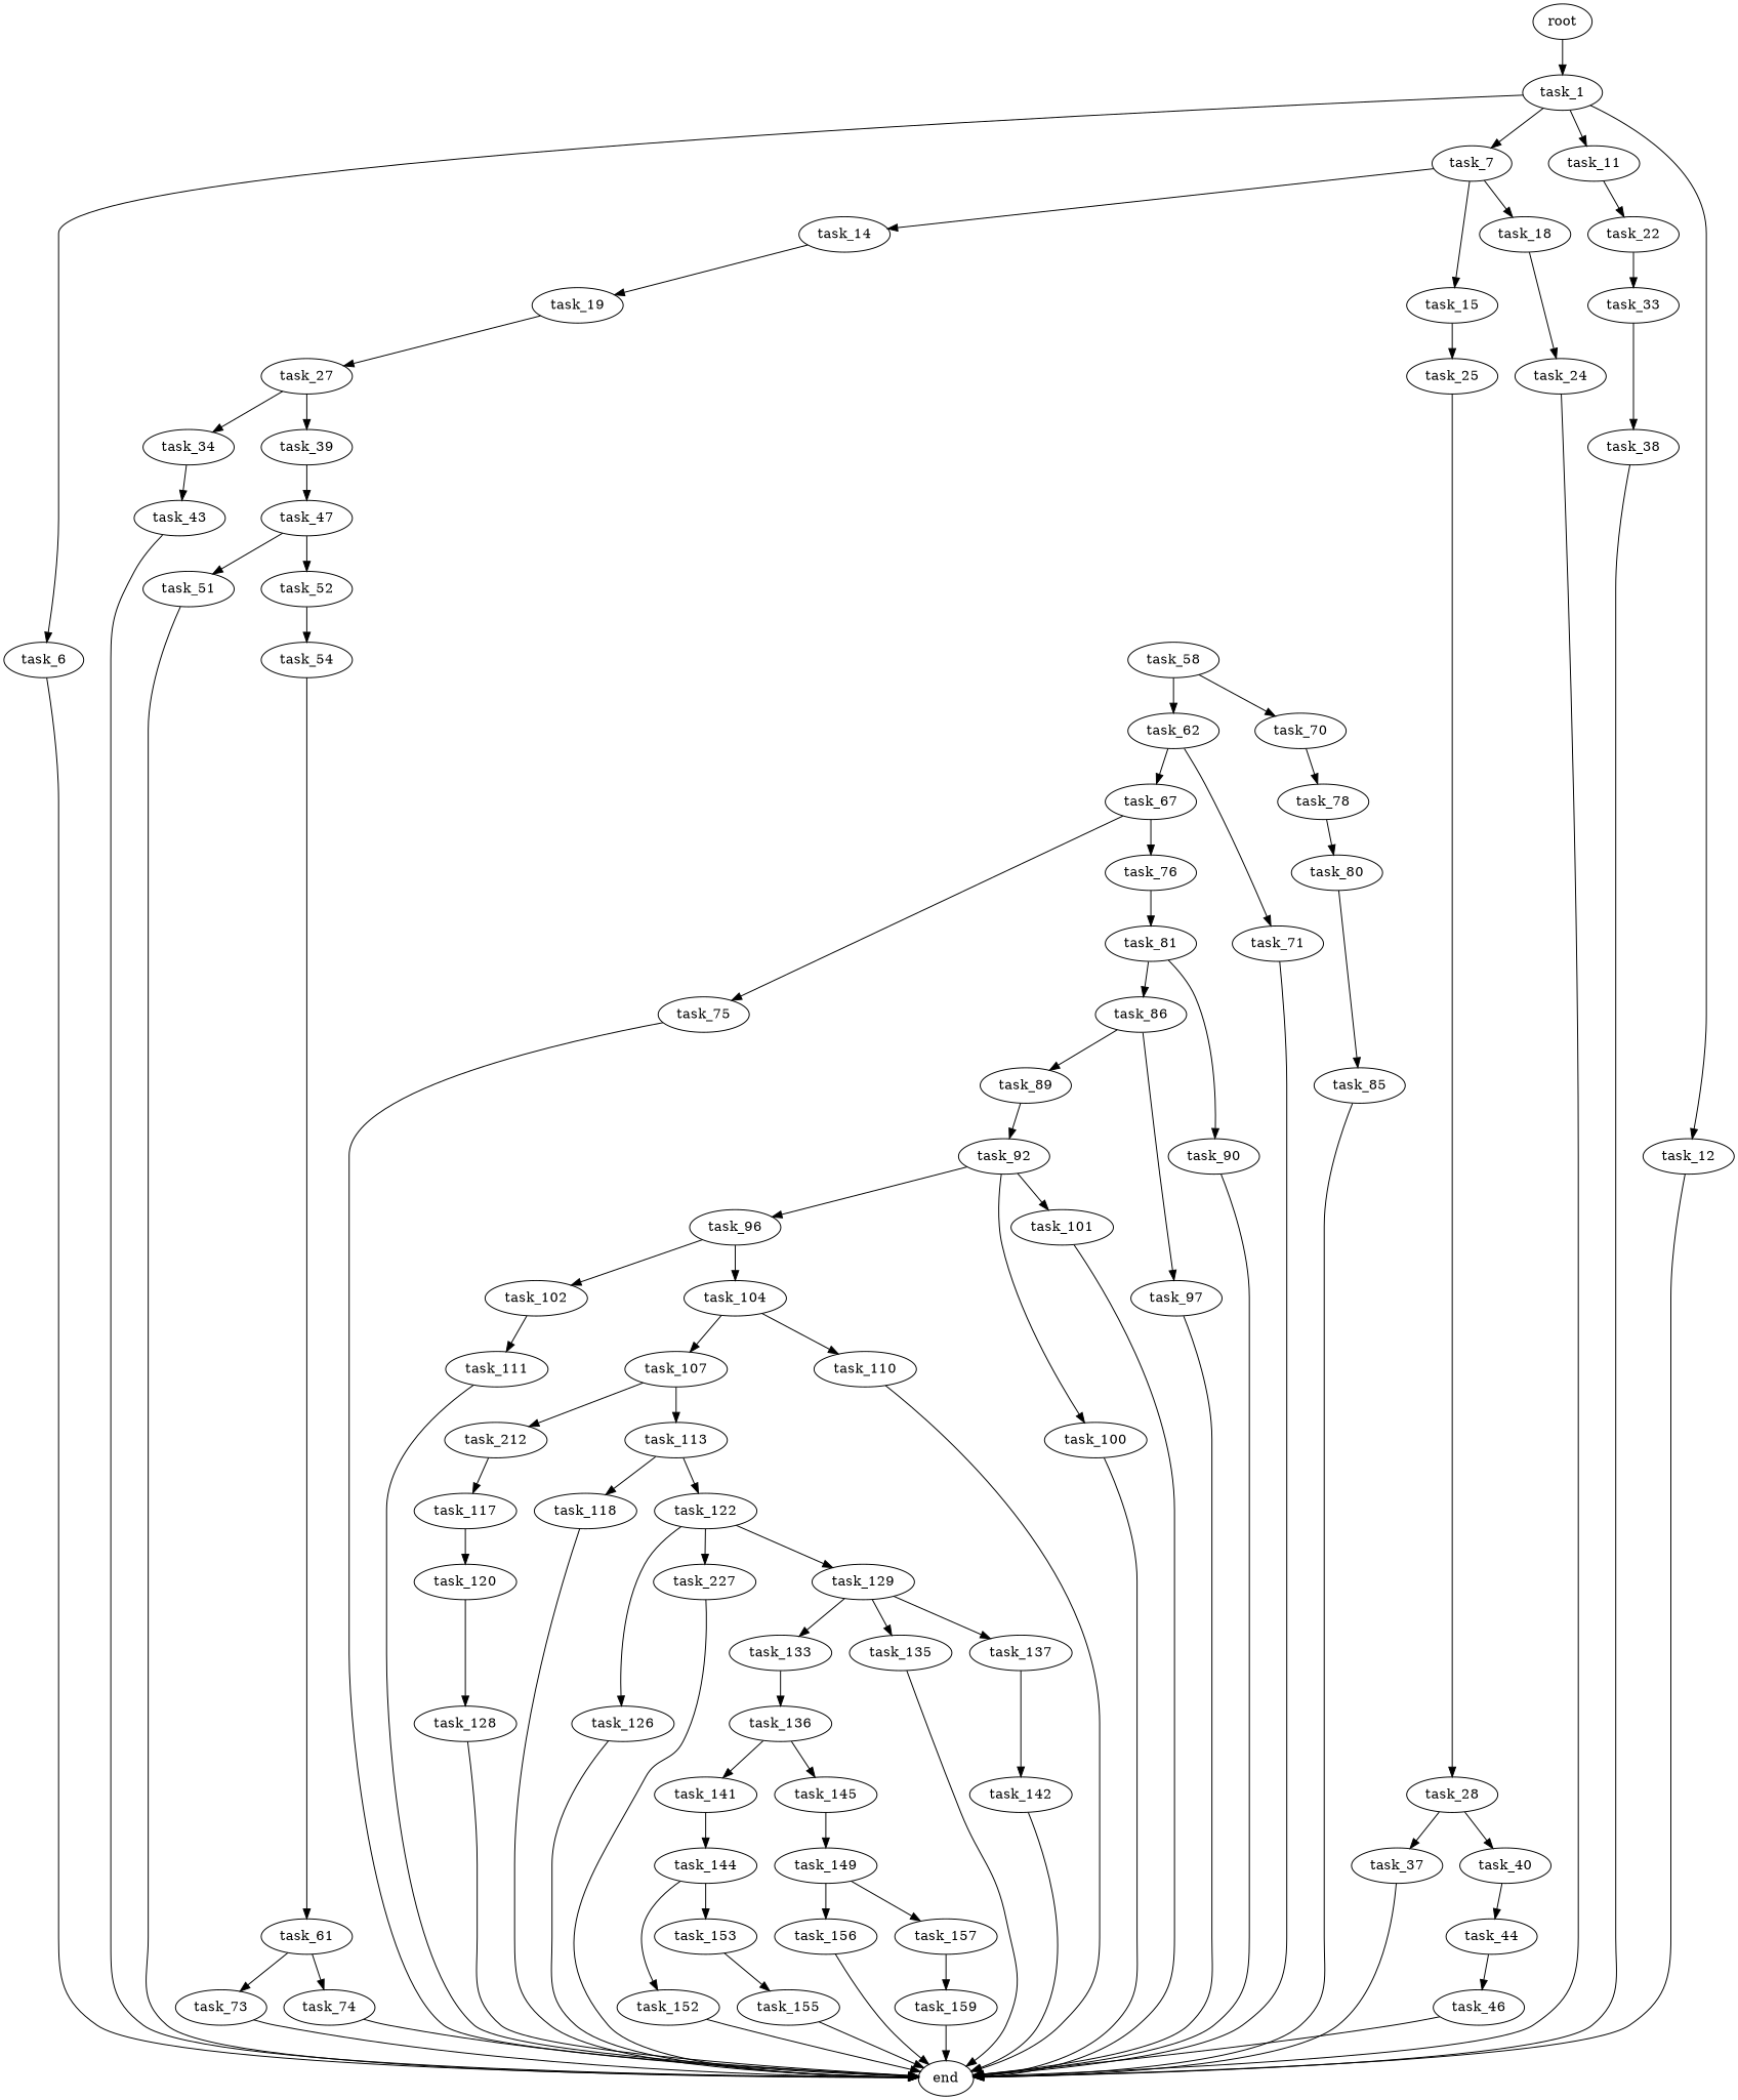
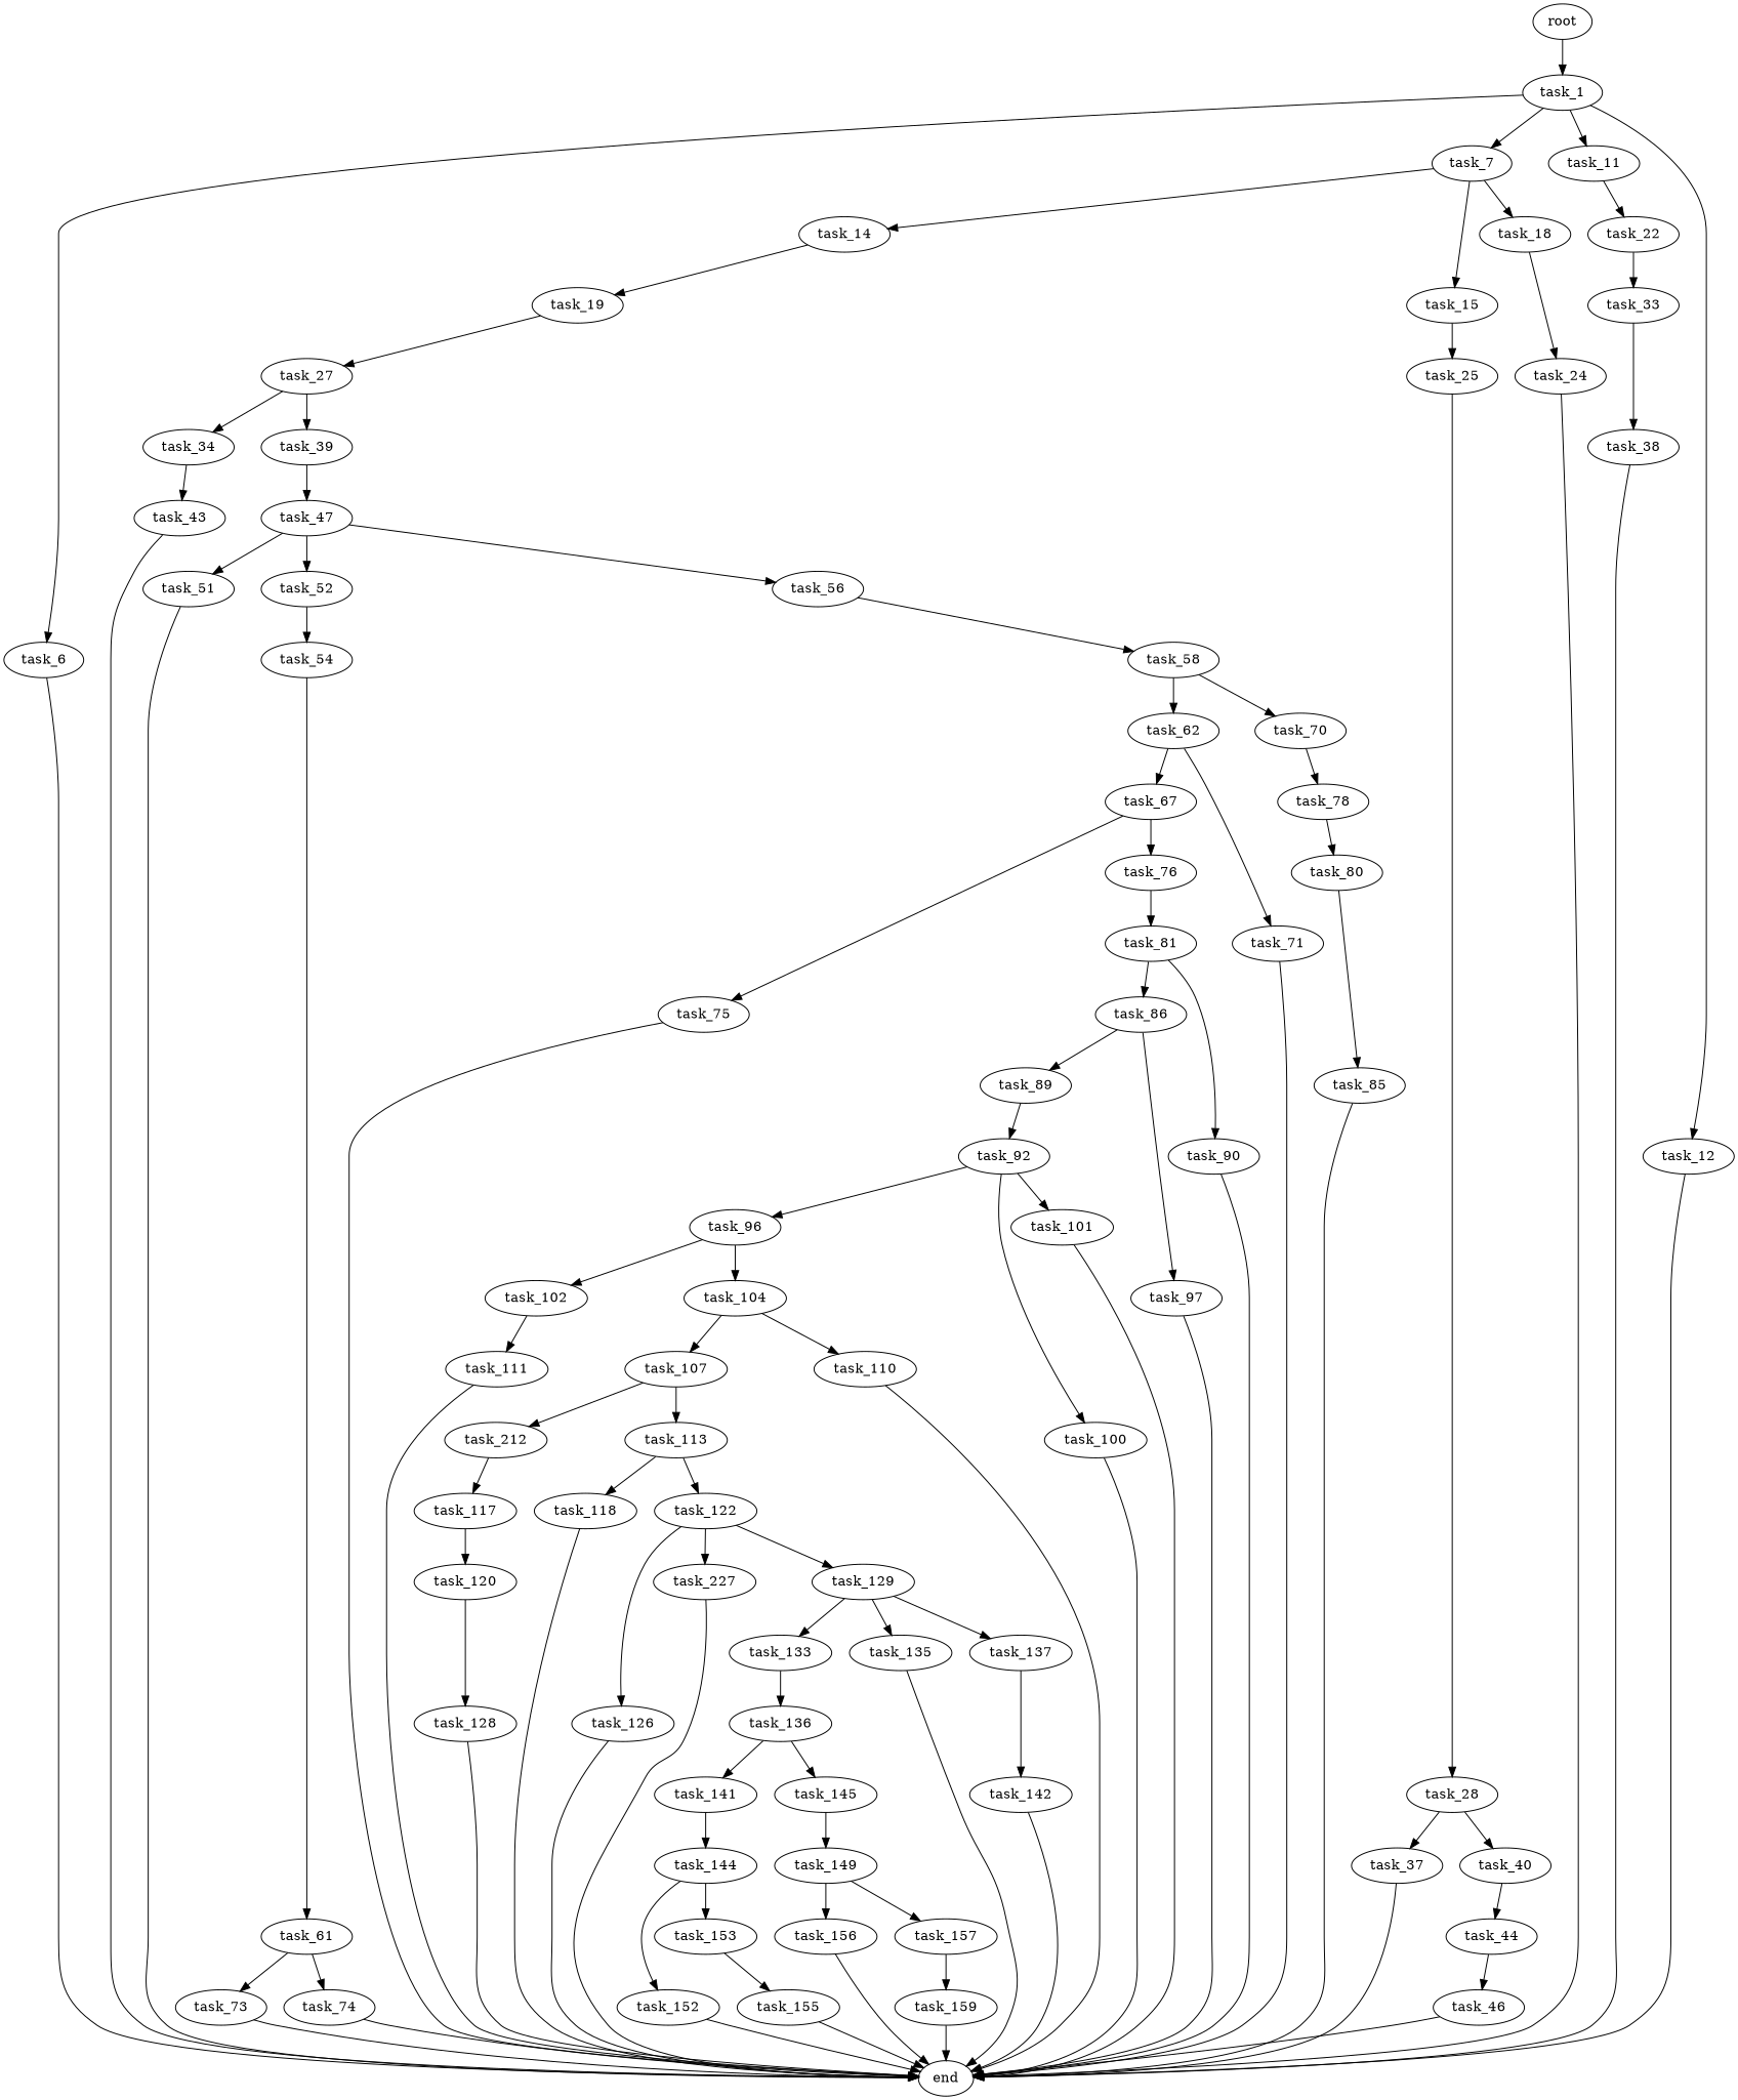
  digraph {
    root
    task_1
    task_6
    task_7
    task_11
    task_12
    end
    task_14
    task_15
    task_18
    task_22
    task_19
    task_25
    task_24
    task_33
    task_27
    task_28
    task_34
    task_39
    task_38
    task_37
    task_40
    task_43
    task_47
    task_44
    task_51
    task_52
+   task_56
    task_46
    task_54
    task_58
    task_61
    task_73
    task_74
    task_62
    task_70
    task_67
    task_71
    task_78
    task_75
    task_76
    task_81
    task_80
    task_86
    task_90
    task_85
    task_89
    task_97
    task_92
    task_96
    task_100
    task_101
    task_102
    task_104
    task_111
    task_107
    task_110
    n58 [label=task_212]
    task_113
    task_117
    task_118
    task_122
    task_120
    task_126
    n65 [label=task_227]
    task_129
    task_128
    task_133
    task_135
    task_137
    task_136
    task_142
    task_141
    task_145
    task_144
    task_149
    task_152
    task_153
    task_155
    task_156
    task_157
    task_159
    root -> task_1
    task_1 -> task_6
    task_1 -> task_7
    task_1 -> task_11
    task_1 -> task_12
    task_6 -> end
    task_7 -> task_14
    task_7 -> task_15
    task_7 -> task_18
    task_11 -> task_22
    task_12 -> end
    task_14 -> task_19
    task_15 -> task_25
    task_18 -> task_24
    task_22 -> task_33
    task_19 -> task_27
    task_25 -> task_28
    task_24 -> end
    task_33 -> task_38
    task_27 -> task_34
    task_27 -> task_39
    task_28 -> task_37
    task_28 -> task_40
    task_34 -> task_43
    task_39 -> task_47
    task_38 -> end
    task_37 -> end
    task_40 -> task_44
    task_43 -> end
    task_47 -> task_51
    task_47 -> task_52
+   task_47 -> task_56
    task_44 -> task_46
    task_51 -> end
    task_52 -> task_54
+   task_56 -> task_58
    task_46 -> end
    task_54 -> task_61
    task_58 -> task_62
    task_58 -> task_70
    task_61 -> task_73
    task_61 -> task_74
    task_73 -> end
    task_74 -> end
    task_62 -> task_67
    task_62 -> task_71
    task_70 -> task_78
    task_67 -> task_75
    task_67 -> task_76
    task_71 -> end
    task_78 -> task_80
    task_75 -> end
    task_76 -> task_81
    task_81 -> task_86
    task_81 -> task_90
    task_80 -> task_85
    task_86 -> task_89
    task_86 -> task_97
    task_90 -> end
    task_85 -> end
    task_89 -> task_92
    task_97 -> end
    task_92 -> task_96
    task_92 -> task_100
    task_92 -> task_101
    task_96 -> task_102
    task_96 -> task_104
    task_100 -> end
    task_101 -> end
    task_102 -> task_111
    task_104 -> task_107
    task_104 -> task_110
    task_111 -> end
    task_107 -> n58
    task_107 -> task_113
    task_110 -> end
    n58 -> task_117
    task_113 -> task_118
    task_113 -> task_122
    task_117 -> task_120
    task_118 -> end
    task_122 -> task_126
    task_122 -> n65
    task_122 -> task_129
    task_120 -> task_128
    task_126 -> end
    n65 -> end
    task_129 -> task_133
    task_129 -> task_135
    task_129 -> task_137
    task_128 -> end
    task_133 -> task_136
    task_135 -> end
    task_137 -> task_142
    task_136 -> task_141
    task_136 -> task_145
    task_142 -> end
    task_141 -> task_144
    task_145 -> task_149
    task_144 -> task_152
    task_144 -> task_153
    task_149 -> task_156
    task_149 -> task_157
    task_152 -> end
    task_153 -> task_155
    task_155 -> end
    task_156 -> end
    task_157 -> task_159
    task_159 -> end
  }
